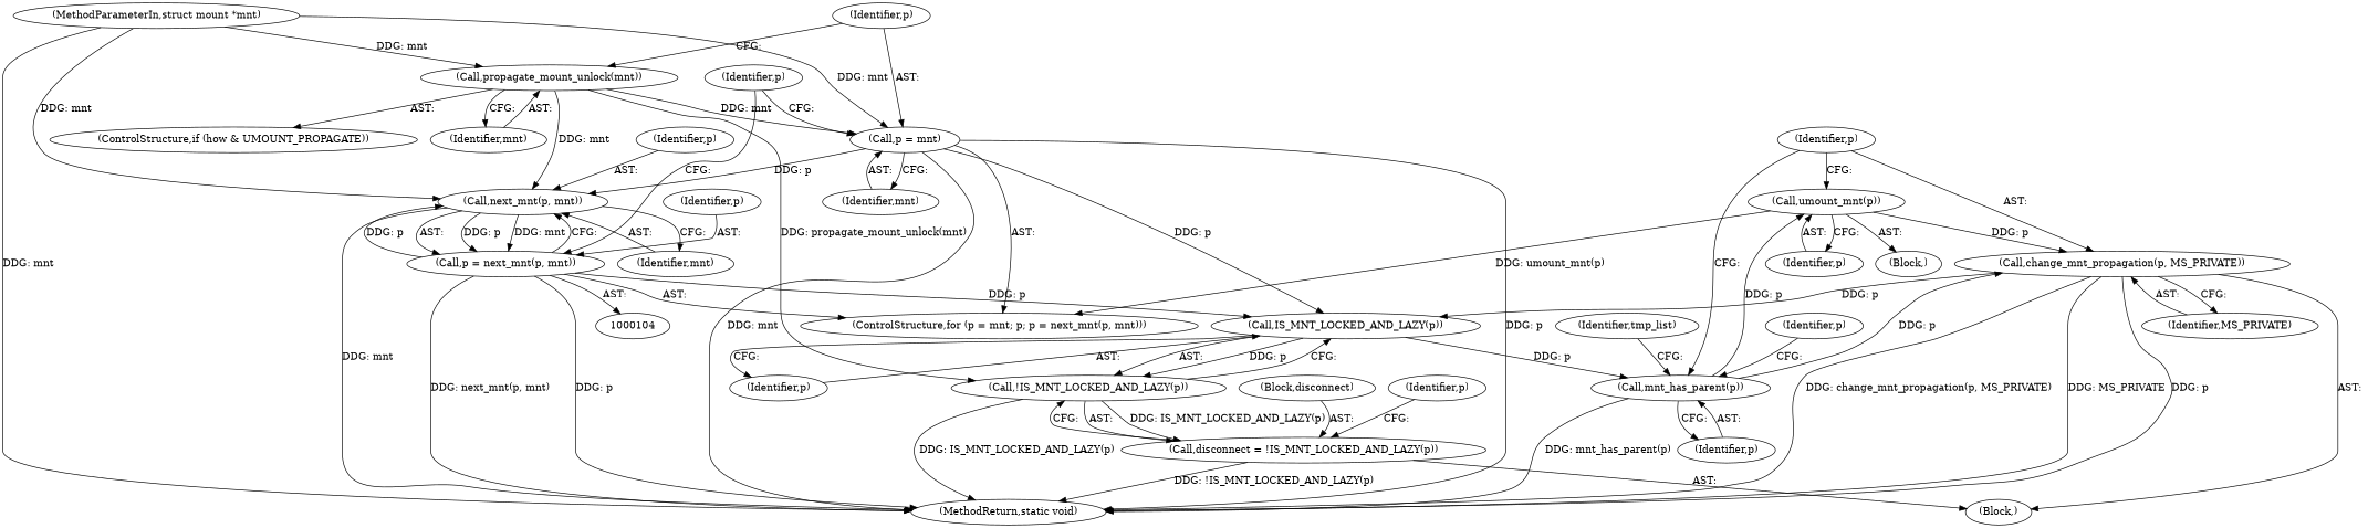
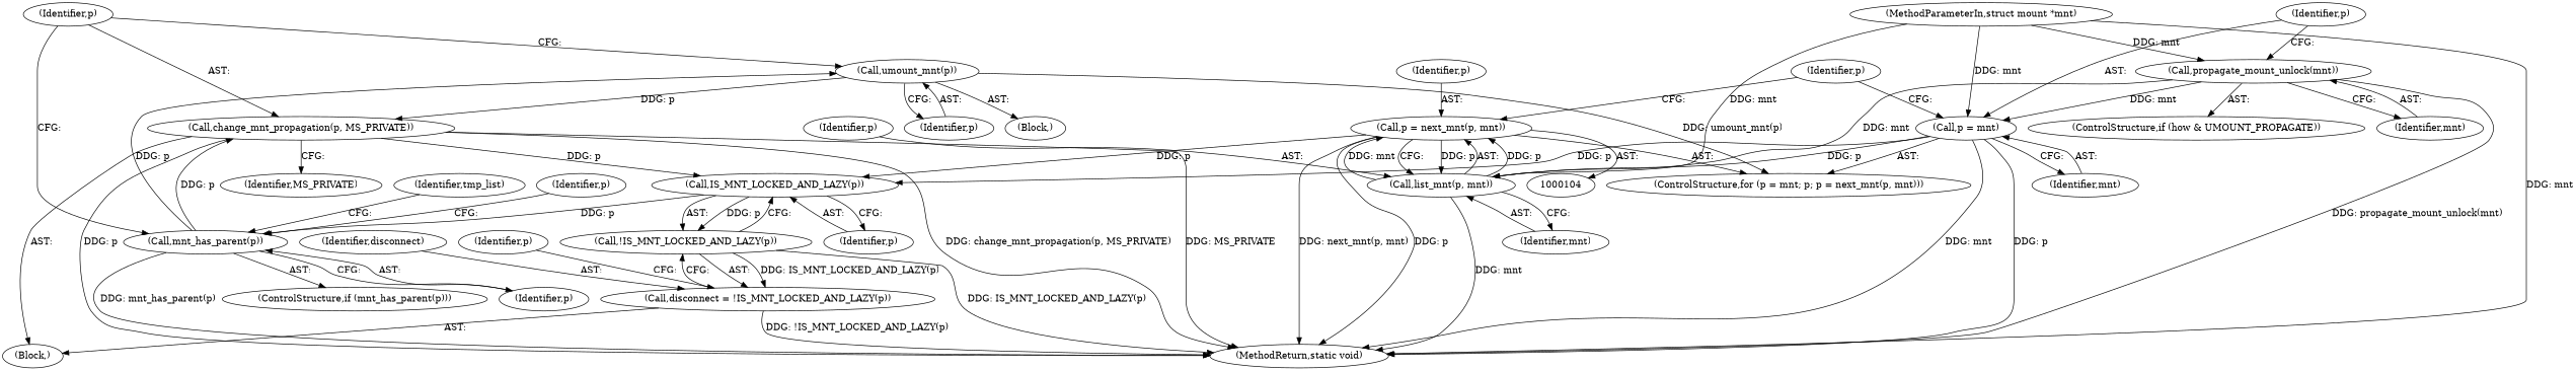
  digraph {
    n1 [label="(Call,umount_mnt(p))"]
    n2 [label="(Call,change_mnt_propagation(p, MS_PRIVATE))"]
    n3 [label="(Block,)"]
    n4 [label="(Identifier,p)"]
    n5 [label="(ControlStructure,for (p = mnt; p; p = next_mnt(p, mnt)))"]
    n6 [label="(MethodReturn,static void)"]
    n7 [label="(Call,IS_MNT_LOCKED_AND_LAZY(p))"]
    n8 [label="(Block,)"]
    n9 [label="(Identifier,MS_PRIVATE)"]
    n10 [label="(Call,mnt_has_parent(p))"]
+   n11 [label="(ControlStructure,if (mnt_has_parent(p)))"]
    n12 [label="(Identifier,p)"]
    n13 [label="(Call,!IS_MNT_LOCKED_AND_LAZY(p))"]
    n14 [label="(Identifier,p)"]
    n15 [label="(Call,disconnect = !IS_MNT_LOCKED_AND_LAZY(p))"]
    n16 [label="(Call,p = next_mnt(p, mnt))"]
-   n17 [label="(Call,next_mnt(p, mnt))"]
+   n17 [label="(Call,list_mnt(p, mnt))"]
    1000104
    n19 [label="(Identifier,mnt)"]
    n20 [label="(Call,p = mnt)"]
    n21 [label="(Identifier,mnt)"]
    n22 [label="(Call,propagate_mount_unlock(mnt))"]
    n23 [label="(ControlStructure,if (how & UMOUNT_PROPAGATE))"]
    n24 [label="(Identifier,mnt)"]
    n25 [label="(MethodParameterIn,struct mount *mnt)"]
    n26 [label="(Identifier,p)"]
    n27 [label="(Identifier,p)"]
    n28 [label="(Identifier,tmp_list)"]
    n29 [label="(Identifier,p)"]
    n30 [label="(Identifier,p)"]
    n31 [label="(Identifier,p)"]
    n32 [label="(Identifier,p)"]
    n33 [label="(Identifier,p)"]
-   n34 [label="(Block,disconnect)"]
+   n34 [label="(Identifier,disconnect)"]
    n1 -> n2 [label="DDG: p"]
    n1 -> n3 [label="AST: "]
    n1 -> n4 [label="CFG: "]
    n1 -> n5 [label="DDG: umount_mnt(p)"]
    n2 -> n6 [label="DDG: change_mnt_propagation(p, MS_PRIVATE)"]
    n2 -> n6 [label="DDG: MS_PRIVATE"]
    n2 -> n6 [label="DDG: p"]
    n2 -> n7 [label="DDG: p"]
    n2 -> n8 [label="AST: "]
    n2 -> n9 [label="CFG: "]
    n4 -> n1 [label="AST: "]
    n7 -> n10 [label="DDG: p"]
    n7 -> n13 [label="AST: "]
    n7 -> n13 [label="DDG: p"]
    n7 -> n14 [label="CFG: "]
-   n9 -> n2 [label="AST: "]
    n10 -> n1 [label="DDG: p"]
    n10 -> n2 [label="DDG: p"]
    n10 -> n6 [label="DDG: mnt_has_parent(p)"]
+   n10 -> n11 [label="AST: "]
    n10 -> n12 [label="CFG: "]
    n12 -> n10 [label="AST: "]
    n13 -> n6 [label="DDG: IS_MNT_LOCKED_AND_LAZY(p)"]
    n13 -> n7 [label="CFG: "]
    n13 -> n15 [label="AST: "]
    n13 -> n15 [label="DDG: IS_MNT_LOCKED_AND_LAZY(p)"]
    n14 -> n7 [label="AST: "]
    n15 -> n6 [label="DDG: !IS_MNT_LOCKED_AND_LAZY(p)"]
    n15 -> n8 [label="AST: "]
    n15 -> n13 [label="CFG: "]
    n16 -> n5 [label="AST: "]
    n16 -> n6 [label="DDG: p"]
    n16 -> n6 [label="DDG: next_mnt(p, mnt)"]
    n16 -> n7 [label="DDG: p"]
    n16 -> n17 [label="CFG: "]
    n16 -> n17 [label="DDG: p"]
    n16 -> 1000104 [label="AST: "]
    n17 -> n6 [label="DDG: mnt"]
    n17 -> n16 [label="AST: "]
    n17 -> n16 [label="DDG: p"]
    n17 -> n16 [label="DDG: mnt"]
    n17 -> n19 [label="CFG: "]
    n19 -> n17 [label="AST: "]
    n20 -> n5 [label="AST: "]
    n20 -> n6 [label="DDG: p"]
    n20 -> n6 [label="DDG: mnt"]
    n20 -> n7 [label="DDG: p"]
    n20 -> n17 [label="DDG: p"]
    n20 -> n21 [label="CFG: "]
    n21 -> n20 [label="AST: "]
-   n22 -> n13 [label="DDG: propagate_mount_unlock(mnt)"]
+   n22 -> n6 [label="DDG: propagate_mount_unlock(mnt)"]
    n22 -> n17 [label="DDG: mnt"]
    n22 -> n20 [label="DDG: mnt"]
    n22 -> n23 [label="AST: "]
    n22 -> n24 [label="CFG: "]
    n24 -> n22 [label="AST: "]
    n25 -> n6 [label="DDG: mnt"]
    n25 -> n17 [label="DDG: mnt"]
    n25 -> n20 [label="DDG: mnt"]
    n25 -> n22 [label="DDG: mnt"]
    n26 -> n16 [label="AST: "]
    n27 -> n1 [label="CFG: "]
    n27 -> n2 [label="AST: "]
    n27 -> n10 [label="CFG: "]
    n28 -> n10 [label="CFG: "]
    n29 -> n10 [label="CFG: "]
    n30 -> n17 [label="AST: "]
    n31 -> n16 [label="CFG: "]
    n31 -> n20 [label="CFG: "]
    n32 -> n15 [label="CFG: "]
    n33 -> n20 [label="AST: "]
    n33 -> n22 [label="CFG: "]
    n34 -> n15 [label="AST: "]
  }
